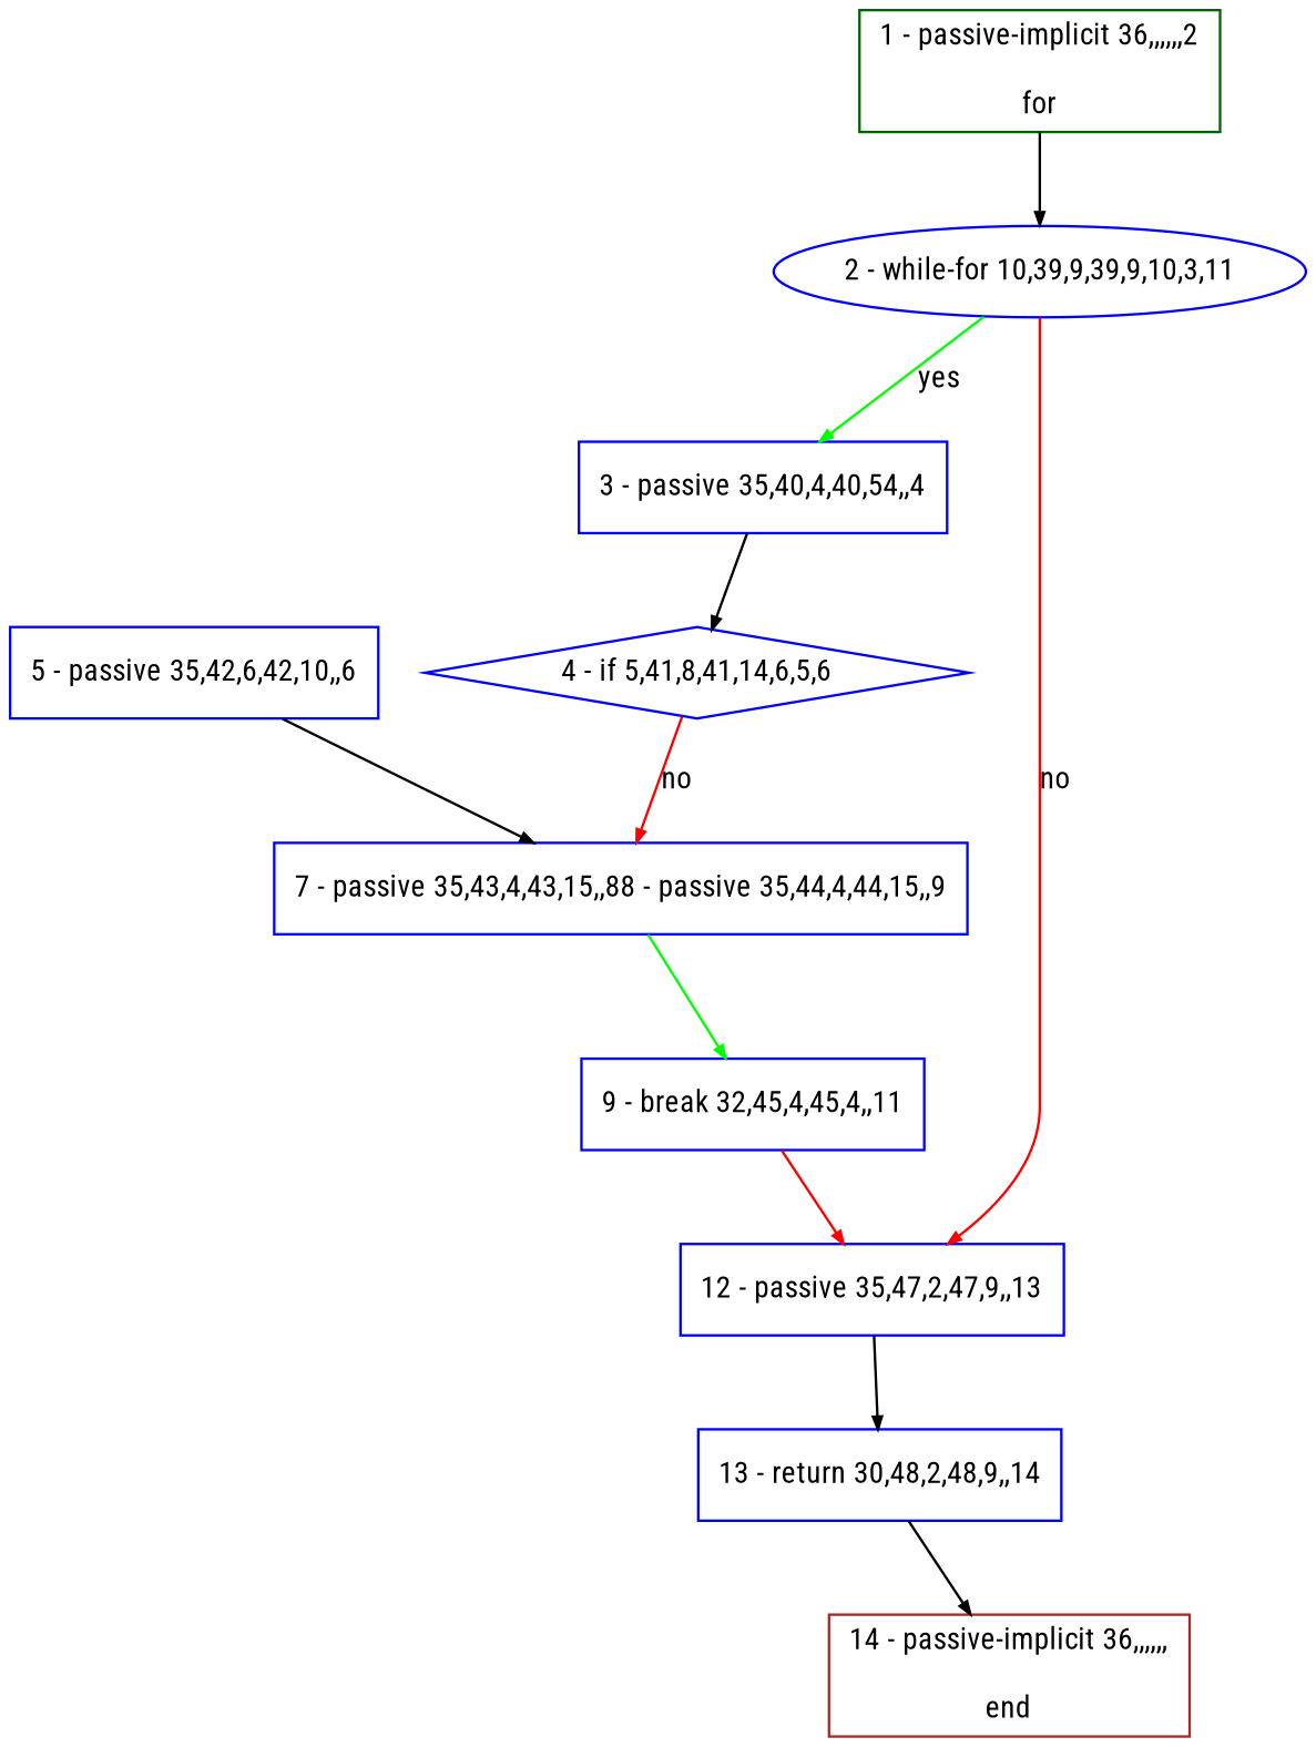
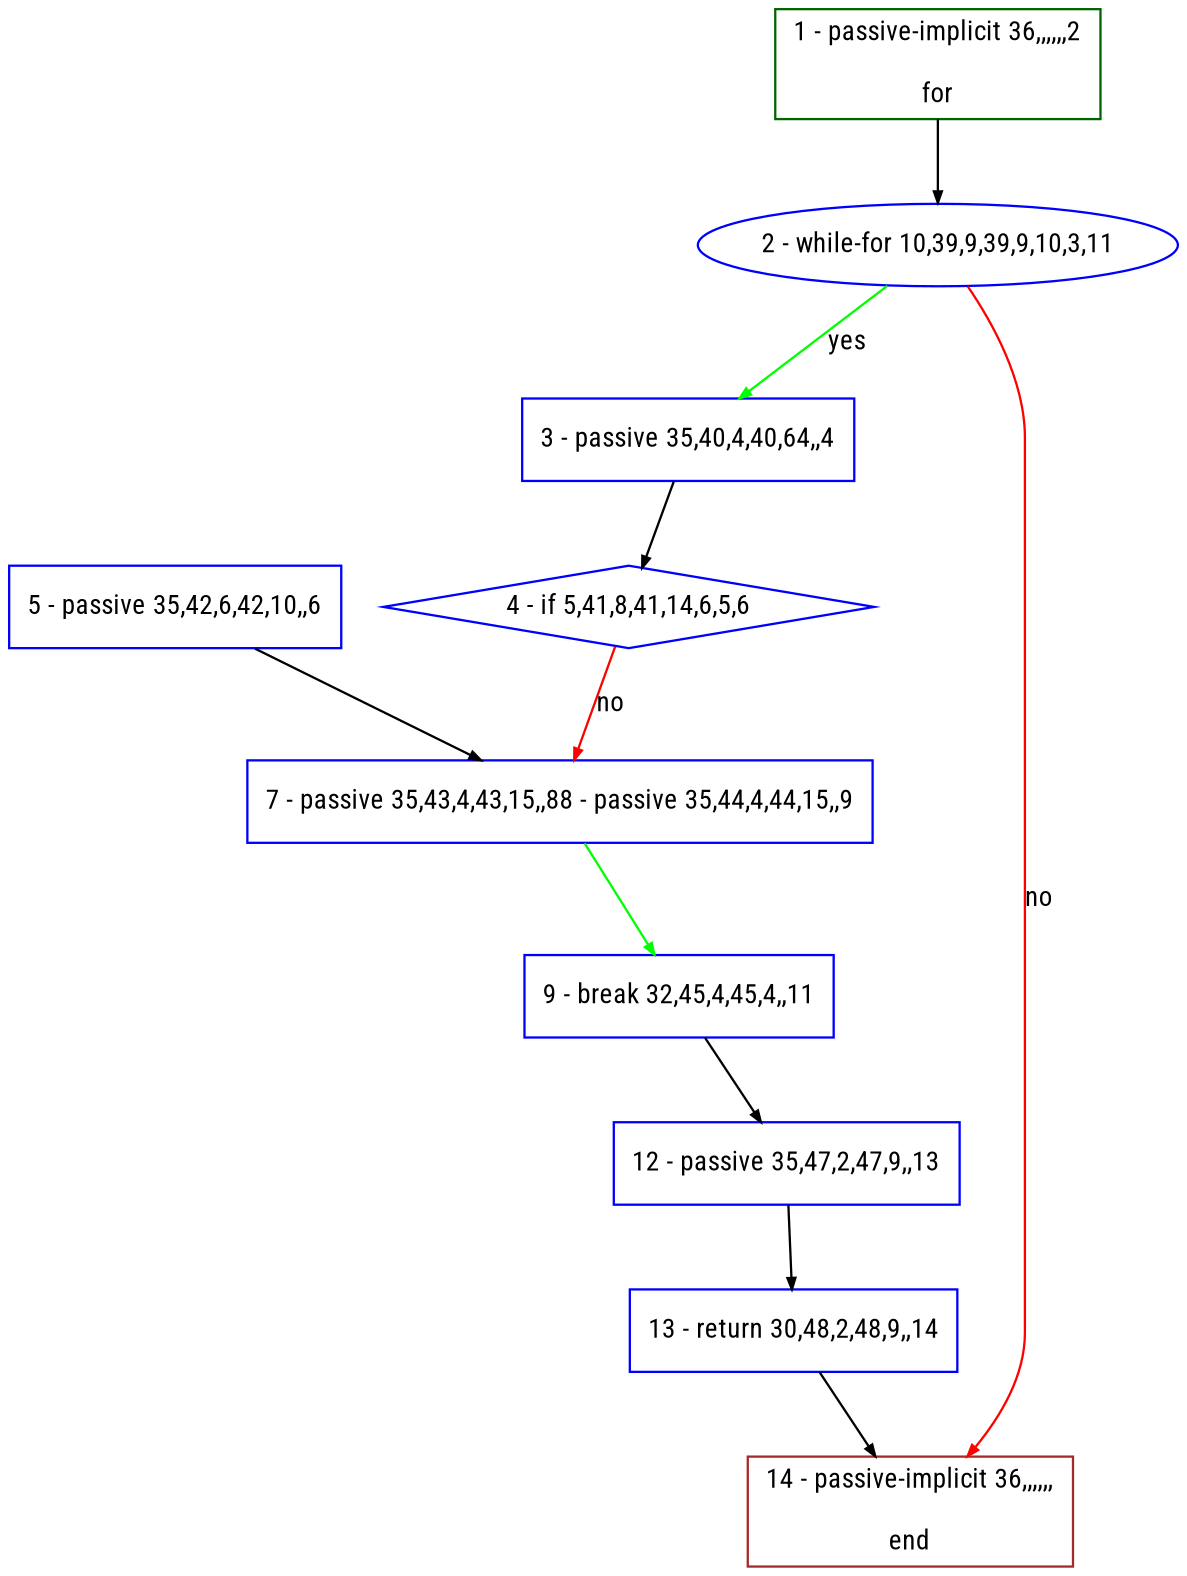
  digraph {
    bgcolor=white
    compound=true
    fillcolor="#FFFFCC"
    fontname="Roboto Condensed"
    fontsize=12
    pack=true
    packmode=clust
    style="rounded,filled"
    node [color="#0000ff" compound=true fillcolor="#ffffff" fixedsize=false fontname="Roboto Condensed" fontsize=12 node_initialized=no shape=box style=filled]
    edge [arrowhead=normal arrowsize=0.5 arrowtail=none color="#000000" compound=true dir=forward fontcolor=black fontname="Roboto Condensed" fontsize=12]
    n1 [label="2 - while-for 10,39,9,39,9,10,3,11" shape=oval]
-   n2 [label="3 - passive 35,40,4,40,54,,4"]
+   n2 [label="3 - passive 35,40,4,40,64,,4"]
    n3 [label="12 - passive 35,47,2,47,9,,13"]
    n4 [label="4 - if 5,41,8,41,14,6,5,6" shape=diamond]
    n5 [label="13 - return 30,48,2,48,9,,14"]
    n6 [color="#006400" label="1 - passive-implicit 36,,,,,,2\n\nfor"]
    n7 [label="7 - passive 35,43,4,43,15,,88 - passive 35,44,4,44,15,,9"]
    n8 [color="#a52a2a" label="14 - passive-implicit 36,,,,,,\n\nend"]
    n9 [label="5 - passive 35,42,6,42,10,,6"]
    n10 [label="9 - break 32,45,4,45,4,,11"]
    n1 -> n2 [color="#00ff00" label=yes]
-   n1 -> n3 [color="#ff0000" label=no]
+   n1 -> n8 [color="#ff0000" label=no]
    n2 -> n4
    n3 -> n5
    n4 -> n7 [color="#ff0000" label=no]
    n5 -> n8
    n6 -> n1
    n7 -> n10 [color="#00ff00"]
    n9 -> n7
-   n10 -> n3 [color="#ff0000"]
+   n10 -> n3
  }
